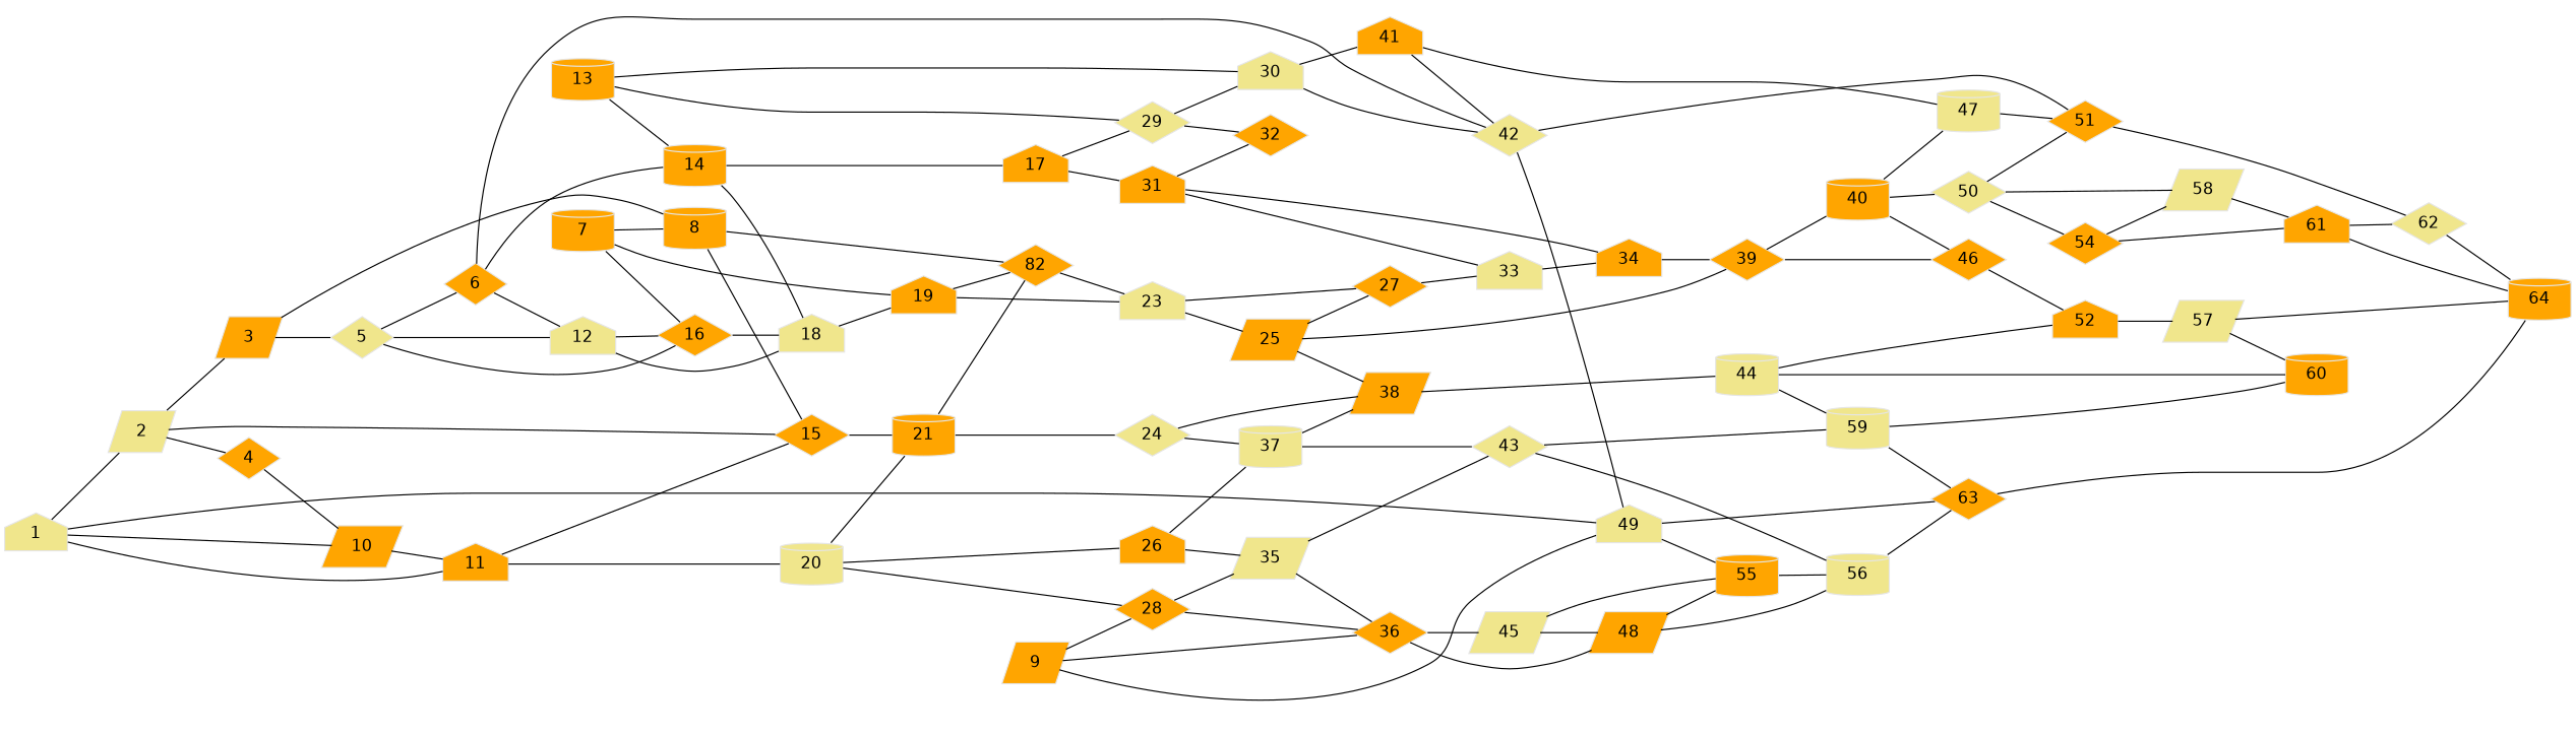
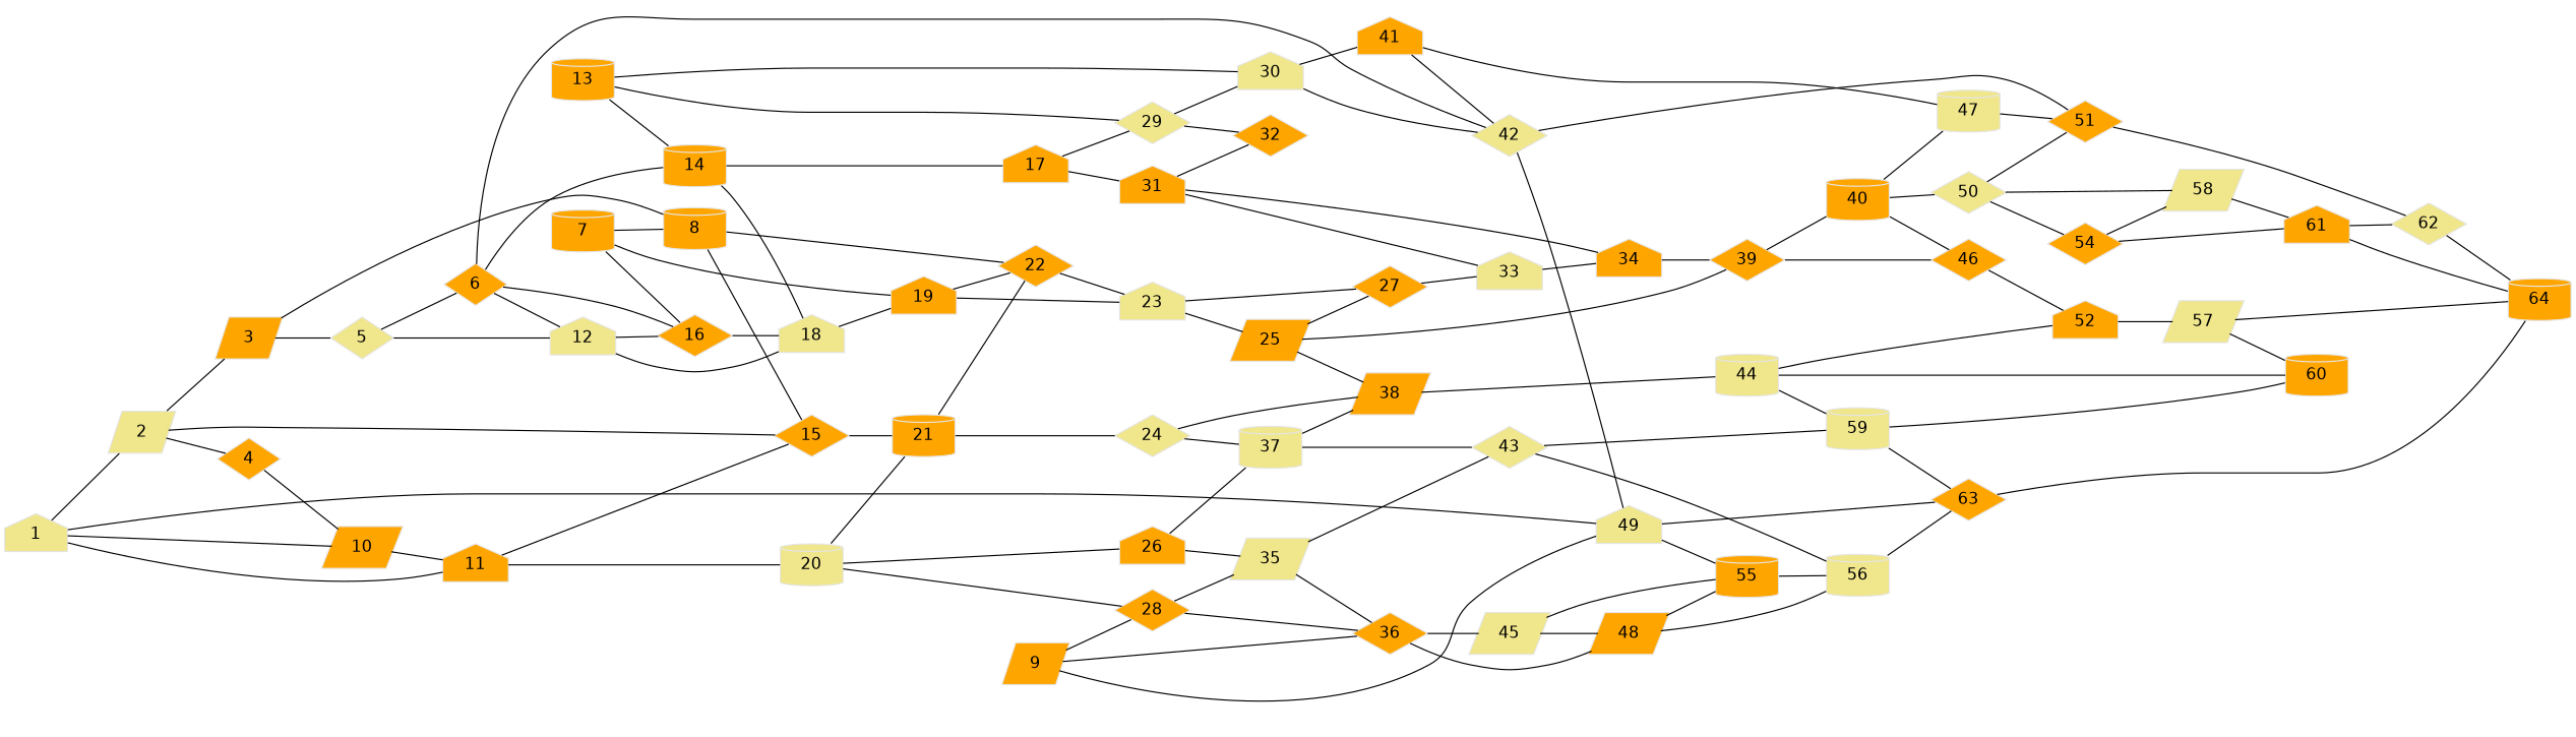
  graph {
    fontname="DejaVu Sans"
    rankdir=LR
    node [color=gray90 fillcolor=orange fontname="DejaVu Sans" shape=diamond style=filled]
    edge [fontname="DejaVu Sans" weight=1.0]
    1 [fillcolor=khaki shape=house]
    2 [fillcolor=khaki shape=parallelogram]
    10 [shape=parallelogram]
    11 [shape=house]
    49 [fillcolor=khaki shape=house]
    3 [shape=parallelogram]
    4
    15
    20 [fillcolor=khaki shape=cylinder]
    55 [shape=cylinder]
    63
    5 [fillcolor=khaki]
    8 [shape=cylinder]
    21 [shape=cylinder]
    6
    12 [fillcolor=khaki shape=house]
    16
-   22 [label=82]
+   22
    14 [shape=cylinder]
    42 [fillcolor=khaki]
    18 [fillcolor=khaki shape=house]
    17 [shape=house]
    51
    7 [shape=cylinder]
    19 [shape=house]
    23 [fillcolor=khaki shape=house]
    9 [shape=parallelogram]
    28
    36
    35 [fillcolor=khaki shape=parallelogram]
    45 [fillcolor=khaki shape=parallelogram]
    48 [shape=parallelogram]
    26 [shape=house]
    13 [shape=cylinder]
    29 [fillcolor=khaki]
    30 [fillcolor=khaki shape=house]
    32
    41 [shape=house]
    31 [shape=house]
    24 [fillcolor=khaki]
    33 [fillcolor=khaki shape=house]
    34 [shape=house]
    25 [shape=parallelogram]
    27
    37 [fillcolor=khaki shape=cylinder]
    38 [shape=parallelogram]
    39
    43 [fillcolor=khaki]
    44 [fillcolor=khaki shape=cylinder]
    40 [shape=cylinder]
    46
    47 [fillcolor=khaki shape=cylinder]
    56 [fillcolor=khaki shape=cylinder]
    59 [fillcolor=khaki shape=cylinder]
    52 [shape=house]
    60 [shape=cylinder]
    50 [fillcolor=khaki]
    54
    58 [fillcolor=khaki shape=parallelogram]
    62 [fillcolor=khaki]
    57 [fillcolor=khaki shape=parallelogram]
    64 [shape=cylinder]
    61 [shape=house]
    1 -- 2
    1 -- 10
    1 -- 11
    1 -- 49
    2 -- 3
    2 -- 4
    2 -- 15
    10 -- 11
    11 -- 15
    11 -- 20
    49 -- 55
    49 -- 63
    3 -- 5
    3 -- 8
    4 -- 10 [weight=2.0]
    15 -- 21
    20 -- 21
    20 -- 28
    20 -- 26
    55 -- 56
    63 -- 64
    5 -- 6
    5 -- 12
-   5 -- 16
+   6 -- 16
    8 -- 15
    8 -- 22
    21 -- 22
    21 -- 24
    6 -- 12
    6 -- 14
    6 -- 42
    12 -- 16
    12 -- 18
    16 -- 18
    22 -- 23
    14 -- 18
    14 -- 17
    42 -- 49 [weight=2.0]
    42 -- 51
    18 -- 19
    17 -- 29
    17 -- 31
    51 -- 62
    7 -- 8
    7 -- 16
    7 -- 19
    19 -- 22
    19 -- 23
    23 -- 25
    23 -- 27
    9 -- 49
    9 -- 28
    9 -- 36
    28 -- 36
    28 -- 35
    36 -- 45 [weight=2.0]
    36 -- 48
    35 -- 36
    35 -- 43
    45 -- 55
    45 -- 48
    48 -- 55
    48 -- 56
    26 -- 35
    26 -- 37
    13 -- 14
    13 -- 29
    13 -- 30
    29 -- 30
    29 -- 32
    30 -- 42
    30 -- 41
    41 -- 42
    41 -- 47 [weight=2.0]
    31 -- 32
    31 -- 33
    31 -- 34
    24 -- 37
    24 -- 38
    33 -- 34
    34 -- 39
    25 -- 27
    25 -- 38
    25 -- 39
    27 -- 33 [weight=2.0]
    37 -- 38
    37 -- 43
    38 -- 44
    39 -- 40
    39 -- 46
    43 -- 56
    43 -- 59
    44 -- 59
    44 -- 52
    44 -- 60
    40 -- 46
    40 -- 47
    40 -- 50
    46 -- 52
    47 -- 51
    56 -- 63
    59 -- 63
    59 -- 60
    52 -- 57
    50 -- 51
    50 -- 54
    50 -- 58
    54 -- 58
    54 -- 61
    58 -- 61
    62 -- 64
    57 -- 60 [weight=2.0]
    57 -- 64
    61 -- 62
    61 -- 64
  }
